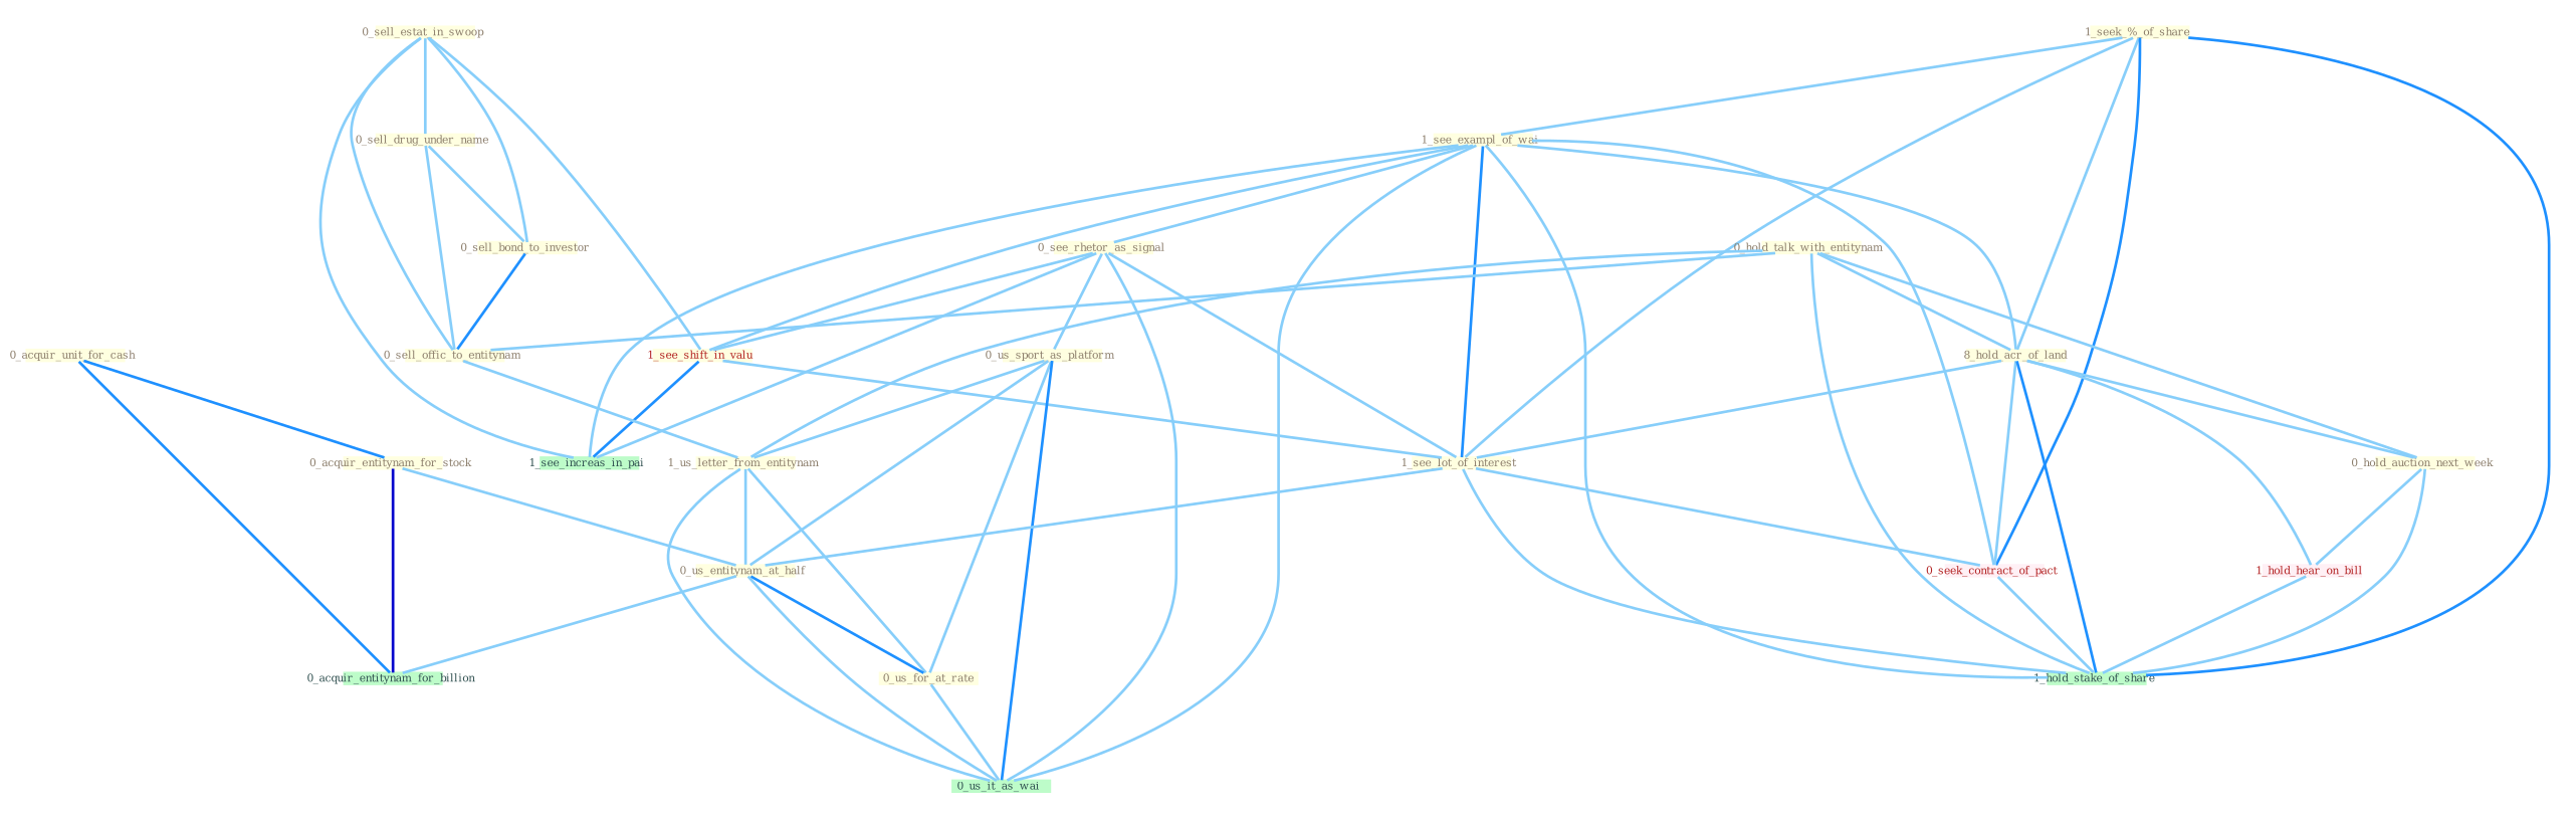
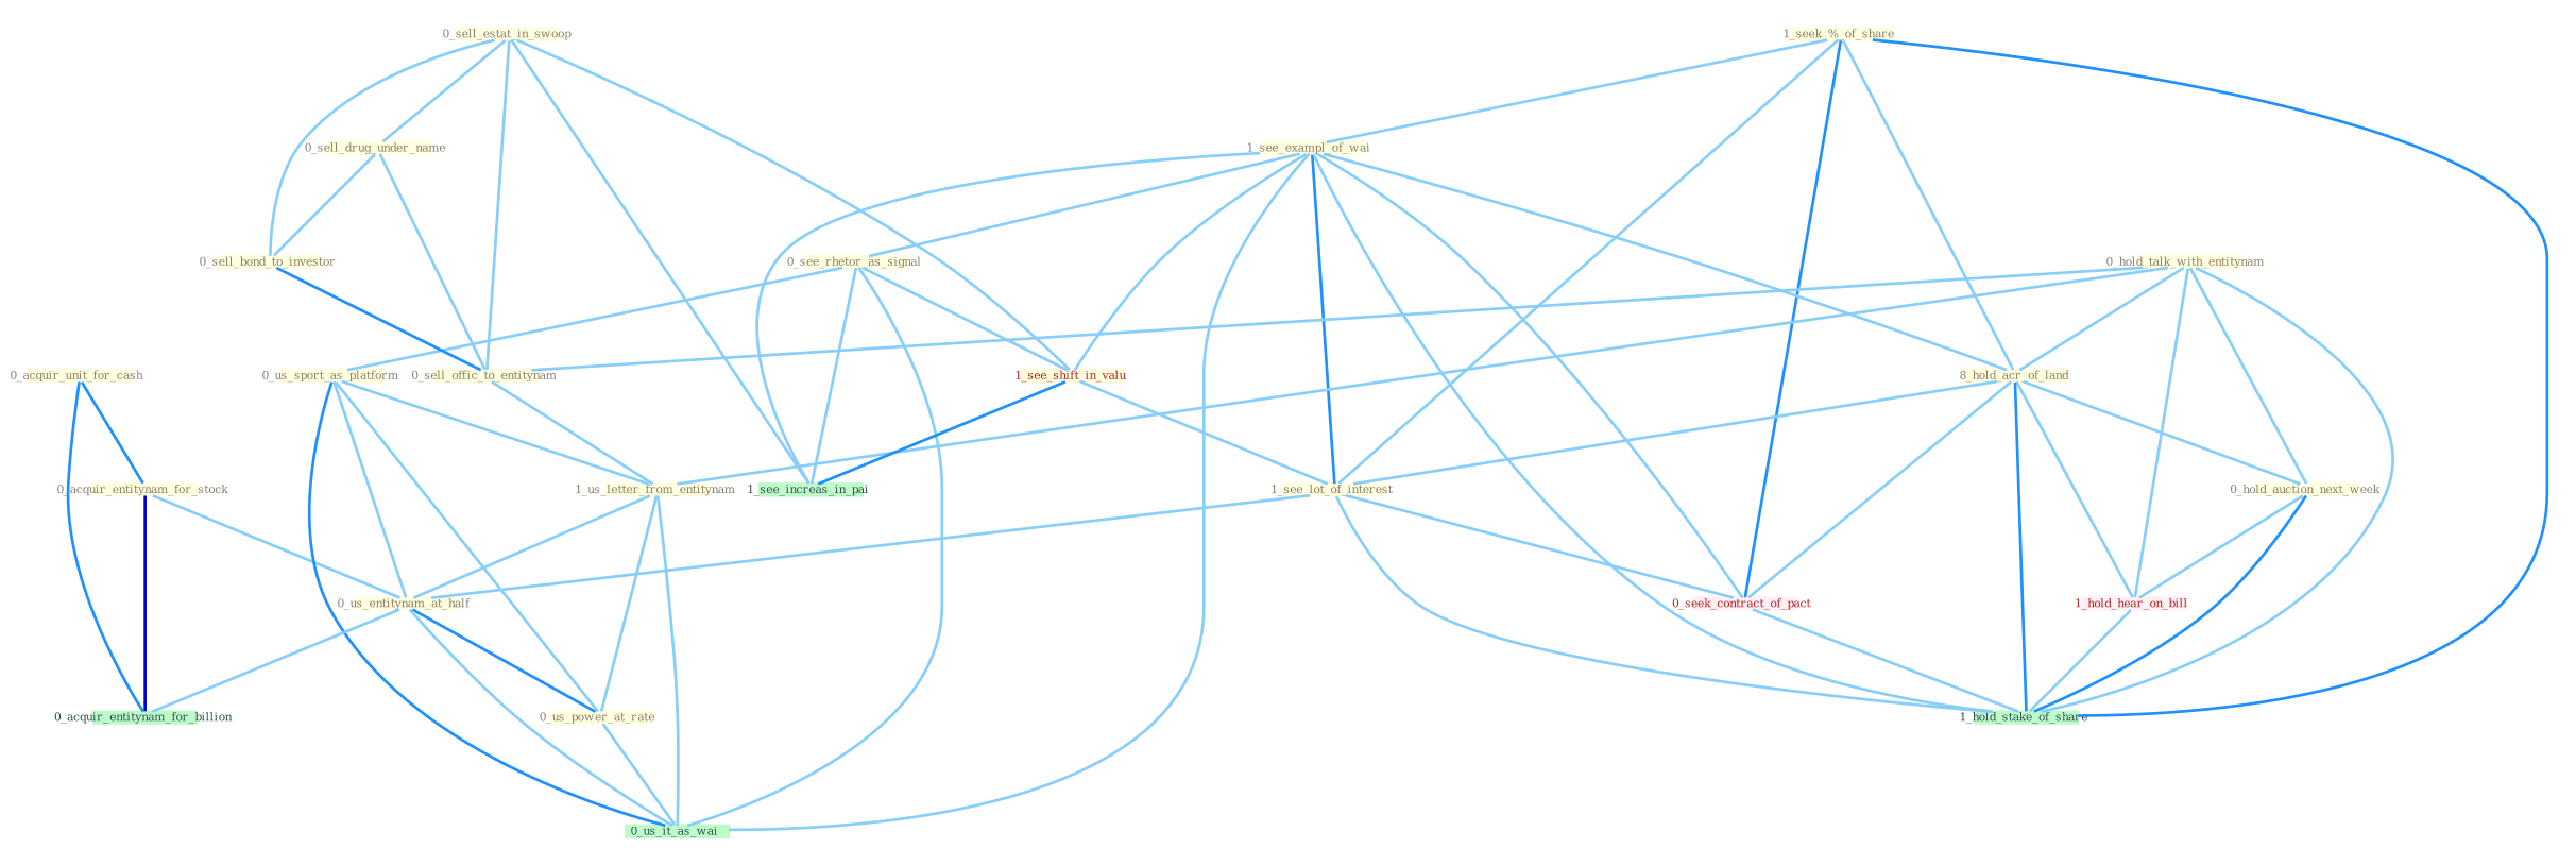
  graph {
    node [color="#ffffe0" fixedsize=true fontcolor="#8b7d6b" fontsize=4 shape=polygon style=filled]
    edge [color="#87cefa" w=1]
    "1_seek_%_of_share " [height=.06 width=.5]
    "0_acquir_unit_for_cash " [height=.06 width=.5]
    "1_see_exampl_of_wai " [height=.06 width=.5]
    "0_acquir_entitynam_for_stock " [height=.06 width=.5]
    "0_see_rhetor_as_signal " [height=.06 width=.5]
    "0_hold_talk_with_entitynam " [height=.06 width=.5]
    "0_sell_estat_in_swoop " [height=.06 width=.5]
    "0_sell_drug_under_name " [height=.06 width=.5]
    n9 [height=.06 label="8_hold_acr_of_land" width=.5]
    "1_see_shift_in_valu " [fontcolor="#b22222" height=.06 width=.5]
    "0_sell_bond_to_investor " [height=.06 width=.5]
    "0_sell_offic_to_entitynam " [height=.06 width=.5]
    "0_us_sport_as_platform " [height=.06 width=.5]
    "0_hold_auction_next_week " [height=.06 width=.5]
    "1_us_letter_from_entitynam " [height=.06 width=.5]
    "0_us_entitynam_at_half " [height=.06 width=.5]
-   "0_us_power_at_rate " [height=.06 width=.5 label="0_us_for_at_rate"]
+   "0_us_power_at_rate " [height=.06 width=.5]
    "1_see_lot_of_interest " [height=.06 width=.5]
    "0_seek_contract_of_pact " [color="#fff0f5" fontcolor="#b22222" height=.06 width=.5]
    "1_hold_hear_on_bill " [color="#fff0f5" fontcolor="#b22222" height=.06 width=.5]
    "1_hold_stake_of_share " [color="#BDFCC9" fontcolor="#2f4f4f" height=.06 width=.5]
    "0_acquir_entitynam_for_billion " [color="#BDFCC9" fontcolor="#2f4f4f" height=.06 width=.5]
    "0_us_it_as_wai " [color="#BDFCC9" fontcolor="#2f4f4f" height=.06 width=.5]
    "1_see_increas_in_pai " [color="#BDFCC9" fontcolor="#2f4f4f" height=.06 width=.5]
    subgraph sub_1 {
      "1_seek_%_of_share "
      "0_acquir_unit_for_cash "
      "1_see_exampl_of_wai "
      "0_acquir_entitynam_for_stock "
      "0_see_rhetor_as_signal "
      "0_hold_talk_with_entitynam "
      "0_sell_estat_in_swoop "
      "0_sell_drug_under_name "
      n9
      "1_see_shift_in_valu "
      "0_sell_bond_to_investor "
      "0_sell_offic_to_entitynam "
      "0_us_sport_as_platform "
      "0_hold_auction_next_week "
      "1_us_letter_from_entitynam "
      "0_us_entitynam_at_half "
      "0_us_power_at_rate "
      "1_see_lot_of_interest "
    }
    subgraph sub_2 {
      "0_seek_contract_of_pact "
      "1_hold_hear_on_bill "
    }
    "1_seek_%_of_share " -- "1_see_exampl_of_wai "
    "1_seek_%_of_share " -- n9
    "1_seek_%_of_share " -- "1_see_lot_of_interest "
    "1_seek_%_of_share " -- "0_seek_contract_of_pact " [color="#1e90ff" w=2]
    "1_seek_%_of_share " -- "1_hold_stake_of_share " [color="#1e90ff" w=2]
    "0_acquir_unit_for_cash " -- "0_acquir_entitynam_for_stock " [color="#1e90ff" w=2]
    "0_acquir_unit_for_cash " -- "0_acquir_entitynam_for_billion " [color="#1e90ff" w=2]
    "1_see_exampl_of_wai " -- "0_see_rhetor_as_signal "
    "1_see_exampl_of_wai " -- n9
    "1_see_exampl_of_wai " -- "1_see_shift_in_valu "
    "1_see_exampl_of_wai " -- "1_see_lot_of_interest " [color="#1e90ff" w=2]
    "1_see_exampl_of_wai " -- "0_seek_contract_of_pact "
    "1_see_exampl_of_wai " -- "1_hold_stake_of_share "
    "1_see_exampl_of_wai " -- "0_us_it_as_wai "
    "1_see_exampl_of_wai " -- "1_see_increas_in_pai "
    "0_acquir_entitynam_for_stock " -- "0_us_entitynam_at_half "
    "0_acquir_entitynam_for_stock " -- "0_acquir_entitynam_for_billion " [color="#0000cd" w=3]
    "0_see_rhetor_as_signal " -- "1_see_shift_in_valu "
    "0_see_rhetor_as_signal " -- "0_us_sport_as_platform "
-   "0_see_rhetor_as_signal " -- "1_see_lot_of_interest "
    "0_see_rhetor_as_signal " -- "0_us_it_as_wai "
    "0_see_rhetor_as_signal " -- "1_see_increas_in_pai "
    "0_hold_talk_with_entitynam " -- n9
    "0_hold_talk_with_entitynam " -- "0_sell_offic_to_entitynam "
    "0_hold_talk_with_entitynam " -- "0_hold_auction_next_week "
    "0_hold_talk_with_entitynam " -- "1_us_letter_from_entitynam "
+   "0_hold_talk_with_entitynam " -- "1_hold_hear_on_bill "
    "0_hold_talk_with_entitynam " -- "1_hold_stake_of_share "
    "0_sell_estat_in_swoop " -- "0_sell_drug_under_name "
    "0_sell_estat_in_swoop " -- "1_see_shift_in_valu "
    "0_sell_estat_in_swoop " -- "0_sell_bond_to_investor "
    "0_sell_estat_in_swoop " -- "0_sell_offic_to_entitynam "
    "0_sell_estat_in_swoop " -- "1_see_increas_in_pai "
    "0_sell_drug_under_name " -- "0_sell_bond_to_investor "
    "0_sell_drug_under_name " -- "0_sell_offic_to_entitynam "
    n9 -- "0_hold_auction_next_week "
    n9 -- "1_see_lot_of_interest "
    n9 -- "0_seek_contract_of_pact "
    n9 -- "1_hold_hear_on_bill "
    n9 -- "1_hold_stake_of_share " [color="#1e90ff" w=2]
    "1_see_shift_in_valu " -- "1_see_lot_of_interest "
    "1_see_shift_in_valu " -- "1_see_increas_in_pai " [color="#1e90ff" w=2]
    "0_sell_bond_to_investor " -- "0_sell_offic_to_entitynam " [color="#1e90ff" w=2]
    "0_sell_offic_to_entitynam " -- "1_us_letter_from_entitynam "
    "0_us_sport_as_platform " -- "1_us_letter_from_entitynam "
    "0_us_sport_as_platform " -- "0_us_entitynam_at_half "
    "0_us_sport_as_platform " -- "0_us_power_at_rate "
    "0_us_sport_as_platform " -- "0_us_it_as_wai " [color="#1e90ff" w=2]
    "0_hold_auction_next_week " -- "1_hold_hear_on_bill "
-   "0_hold_auction_next_week " -- "1_hold_stake_of_share "
+   "0_hold_auction_next_week " -- "1_hold_stake_of_share " [color="#1e90ff"]
    "1_us_letter_from_entitynam " -- "0_us_entitynam_at_half "
    "1_us_letter_from_entitynam " -- "0_us_power_at_rate "
    "1_us_letter_from_entitynam " -- "0_us_it_as_wai "
    "0_us_entitynam_at_half " -- "0_us_power_at_rate " [color="#1e90ff" w=2]
    "0_us_entitynam_at_half " -- "0_acquir_entitynam_for_billion "
    "0_us_entitynam_at_half " -- "0_us_it_as_wai "
    "0_us_power_at_rate " -- "0_us_it_as_wai "
    "1_see_lot_of_interest " -- "0_us_entitynam_at_half "
    "1_see_lot_of_interest " -- "0_seek_contract_of_pact "
    "1_see_lot_of_interest " -- "1_hold_stake_of_share "
    "0_seek_contract_of_pact " -- "1_hold_stake_of_share "
    "1_hold_hear_on_bill " -- "1_hold_stake_of_share "
  }
